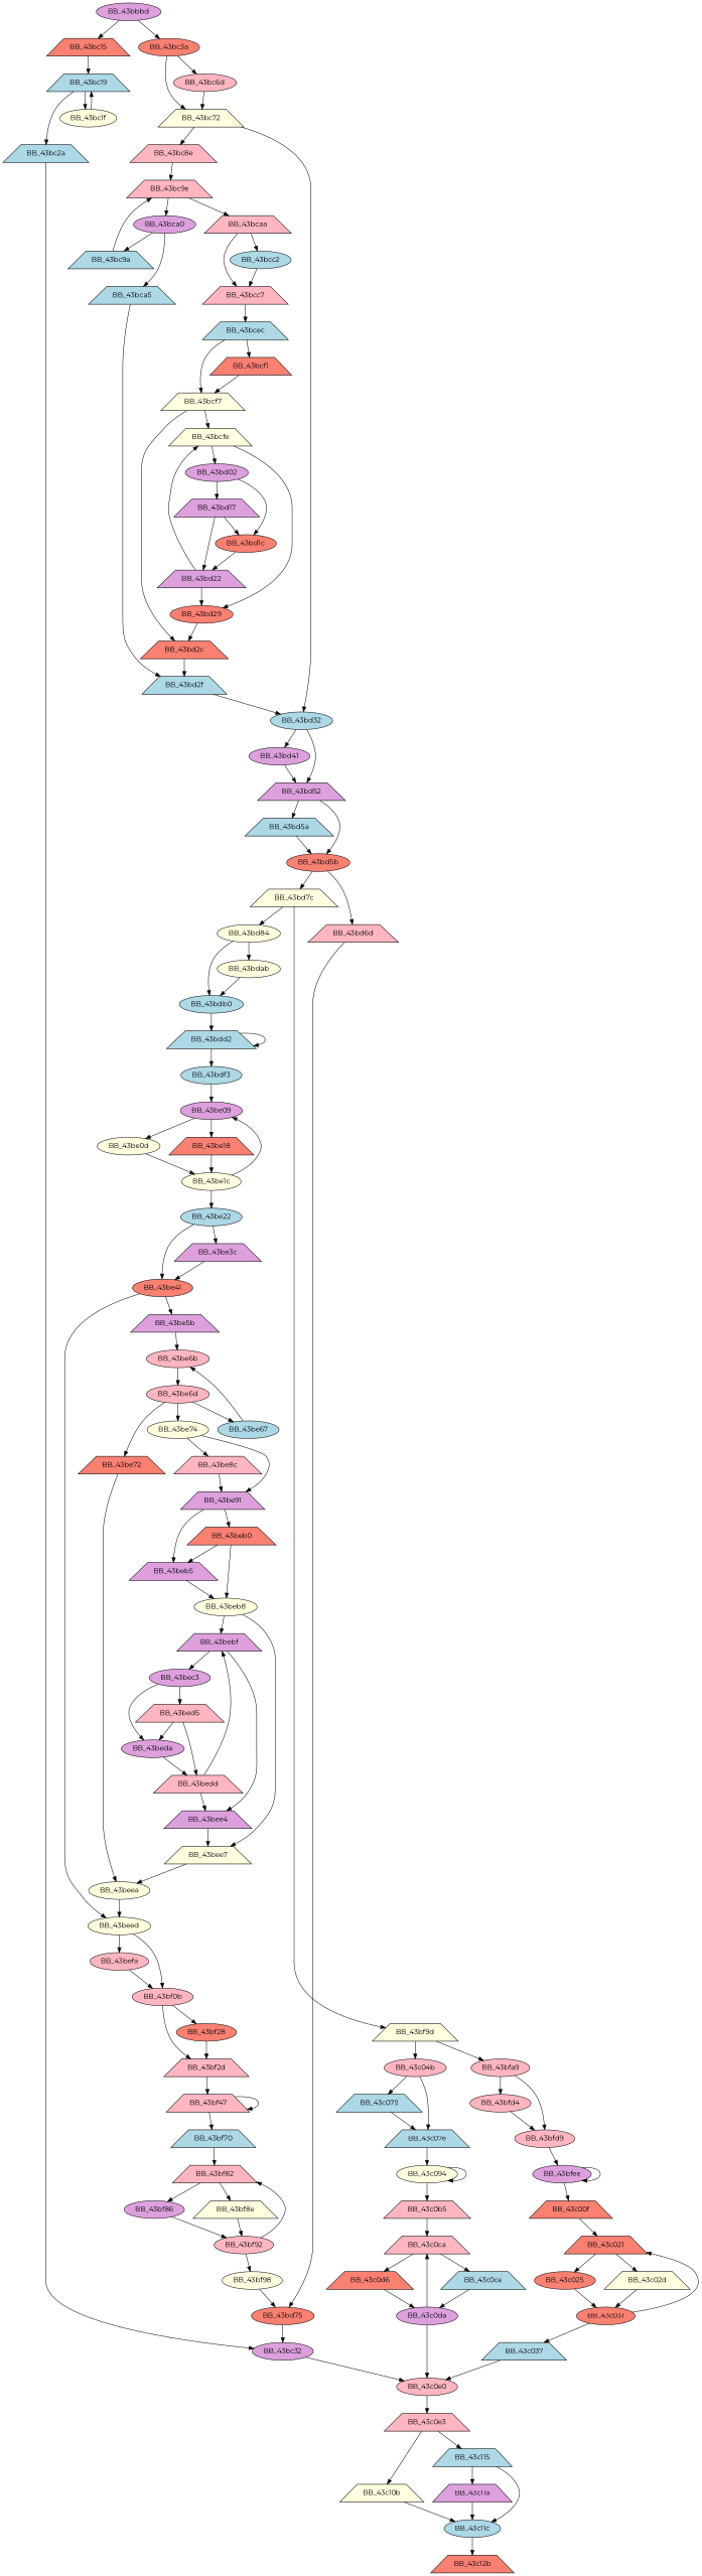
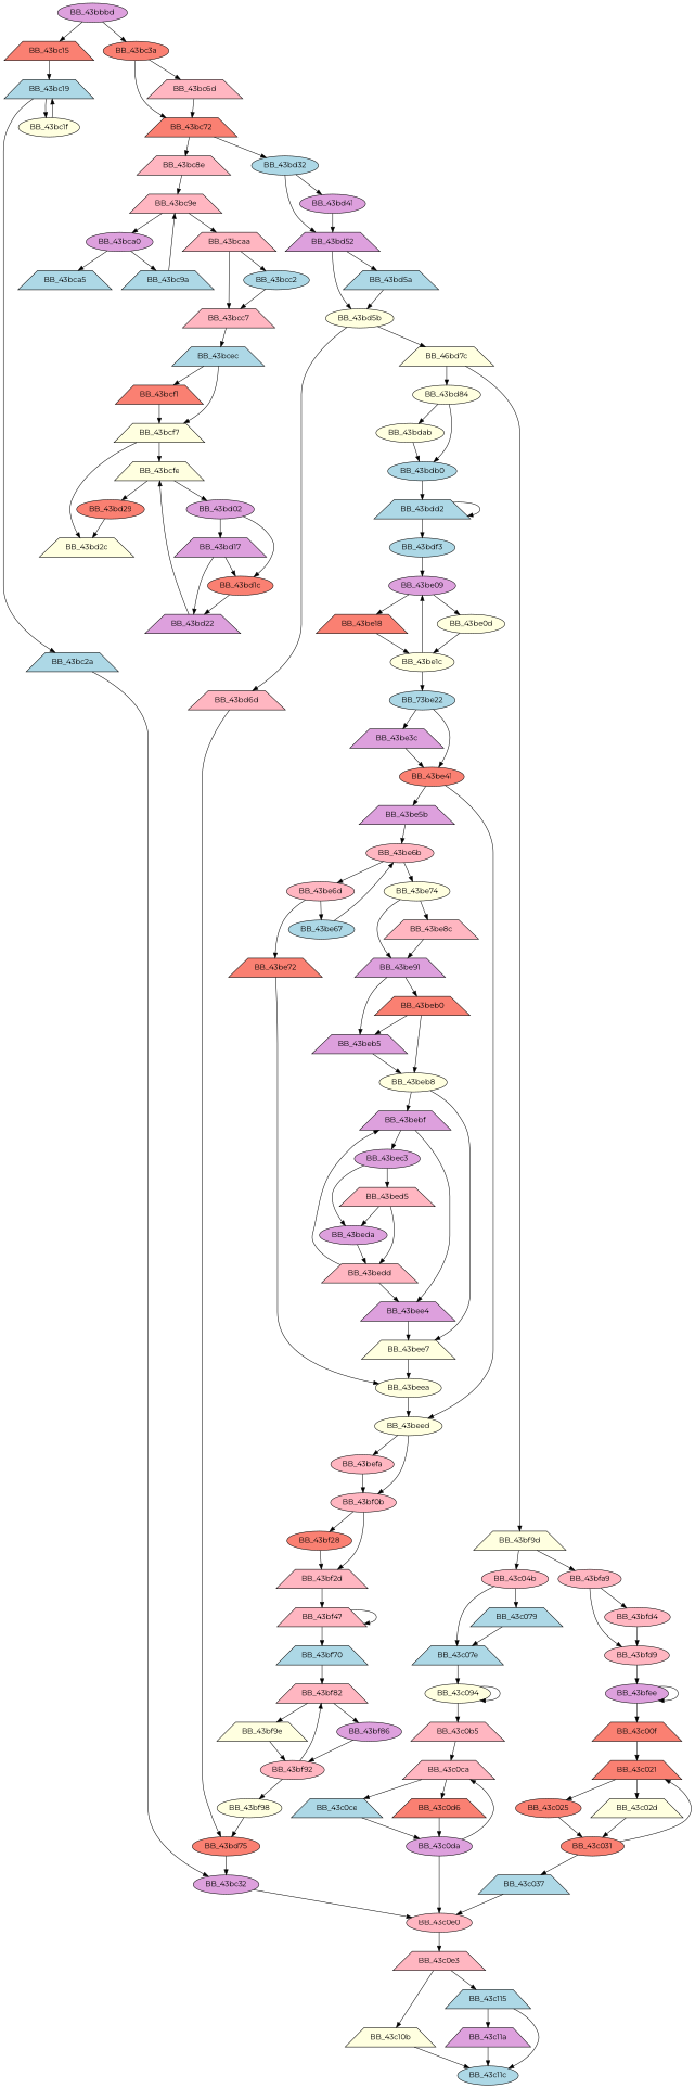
  digraph {
    fontname=Montserrat
    node [fillcolor=lightpink fontname=Montserrat shape=trapezium style=filled]
    edge [fontname=Montserrat]
    BB_43bbbd [fillcolor=plum shape=ellipse]
    BB_43bc15 [fillcolor=salmon]
    BB_43bc3a [fillcolor=salmon shape=ellipse]
    BB_43bc19 [fillcolor=lightblue]
-   BB_43bc6d [shape=ellipse]
-   BB_43bc72 [fillcolor=lightyellow]
+   BB_43bc6d
+   BB_43bc72 [fillcolor=salmon]
    BB_43bc1f [fillcolor=lightyellow shape=ellipse]
    BB_43bc2a [fillcolor=lightblue]
    BB_43bc8e
    BB_43bd32 [fillcolor=lightblue shape=ellipse]
    BB_43bc32 [fillcolor=plum shape=ellipse]
    BB_43c0e0 [shape=ellipse]
    BB_43c10b [fillcolor=lightyellow]
    BB_43c0e3
    BB_43c115 [fillcolor=lightblue]
    BB_43c11c [fillcolor=lightblue shape=ellipse]
    BB_43c11a [fillcolor=plum]
    BB_43bc9e
    BB_43bd41 [fillcolor=plum shape=ellipse]
    BB_43bd52 [fillcolor=plum]
    BB_43bca0 [fillcolor=plum shape=ellipse]
    BB_43bcaa
    BB_43bd5a [fillcolor=lightblue]
-   BB_43bd5b [fillcolor=salmon shape=ellipse]
+   BB_43bd5b [fillcolor=lightyellow shape=ellipse]
    BB_43bc9a [fillcolor=lightblue]
    BB_43bca5 [fillcolor=lightblue]
    BB_43bcc2 [fillcolor=lightblue shape=ellipse]
    BB_43bcc7
-   BB_43bd2f [fillcolor=lightblue]
    BB_43bcec [fillcolor=lightblue]
    BB_43bcf1 [fillcolor=salmon]
    BB_43bcf7 [fillcolor=lightyellow]
    BB_43bcfe [fillcolor=lightyellow]
-   BB_43bd2c [fillcolor=salmon]
+   BB_43bd2c [fillcolor=lightyellow]
    BB_43bd02 [fillcolor=plum shape=ellipse]
    BB_43bd29 [fillcolor=salmon shape=ellipse]
    BB_43bd17 [fillcolor=plum]
    BB_43bd1c [fillcolor=salmon shape=ellipse]
    BB_43bd22 [fillcolor=plum]
    BB_43bd6d
-   BB_43bd7c [fillcolor=lightyellow]
+   BB_43bd7c [fillcolor=lightyellow label=BB_46bd7c]
    BB_43bd75 [fillcolor=salmon shape=ellipse]
    BB_43bd84 [fillcolor=lightyellow shape=ellipse]
    BB_43bf9d [fillcolor=lightyellow]
    BB_43bdab [fillcolor=lightyellow shape=ellipse]
    BB_43bdb0 [fillcolor=lightblue shape=ellipse]
    BB_43bfa9 [shape=ellipse]
    BB_43c04b [shape=ellipse]
    BB_43bdd2 [fillcolor=lightblue]
    BB_43bfd4 [shape=ellipse]
    BB_43bfd9 [shape=ellipse]
    BB_43c079 [fillcolor=lightblue]
    BB_43c07e [fillcolor=lightblue]
    BB_43bdf3 [fillcolor=lightblue shape=ellipse]
    BB_43be09 [fillcolor=plum shape=ellipse]
    BB_43be0d [fillcolor=lightyellow shape=ellipse]
    BB_43be18 [fillcolor=salmon]
    BB_43be1c [fillcolor=lightyellow shape=ellipse]
-   BB_43be22 [fillcolor=lightblue shape=ellipse]
+   BB_43be22 [fillcolor=lightblue shape=ellipse label=BB_73be22]
    BB_43be3c [fillcolor=plum]
    BB_43be41 [fillcolor=salmon shape=ellipse]
    BB_43be5b [fillcolor=plum]
    BB_43beed [fillcolor=lightyellow shape=ellipse]
    BB_43be6b [shape=ellipse]
    BB_43befa [shape=ellipse]
    BB_43bf0b [shape=ellipse]
    BB_43be6d [shape=ellipse]
    BB_43be74 [fillcolor=lightyellow shape=ellipse]
    BB_43bf28 [fillcolor=salmon shape=ellipse]
    BB_43bf2d
    BB_43be67 [fillcolor=lightblue shape=ellipse]
    BB_43be72 [fillcolor=salmon]
    BB_43be8c
    BB_43be91 [fillcolor=plum]
    BB_43beea [fillcolor=lightyellow shape=ellipse]
    BB_43beb0 [fillcolor=salmon]
    BB_43beb5 [fillcolor=plum]
    BB_43beb8 [fillcolor=lightyellow shape=ellipse]
    BB_43bebf [fillcolor=plum]
    BB_43bee7 [fillcolor=lightyellow]
    BB_43bec3 [fillcolor=plum shape=ellipse]
    BB_43bee4 [fillcolor=plum]
    BB_43bed5
    BB_43beda [fillcolor=plum shape=ellipse]
    BB_43bedd
    BB_43bf47
    BB_43bf70 [fillcolor=lightblue]
    BB_43bf82
    BB_43bf86 [fillcolor=plum shape=ellipse]
-   BB_43bf8e [fillcolor=lightyellow]
+   BB_43bf8e [fillcolor=lightyellow label=BB_43bf9e]
    BB_43bf92 [shape=ellipse]
    BB_43bf98 [fillcolor=lightyellow shape=ellipse]
    BB_43bfee [fillcolor=plum shape=ellipse]
    BB_43c094 [fillcolor=lightyellow shape=ellipse]
    BB_43c00f [fillcolor=salmon]
    BB_43c021 [fillcolor=salmon]
    BB_43c025 [fillcolor=salmon shape=ellipse]
    BB_43c02d [fillcolor=lightyellow]
    BB_43c031 [fillcolor=salmon shape=ellipse]
    BB_43c037 [fillcolor=lightblue]
    BB_43c0b5
    BB_43c0ca
    BB_43c0ce [fillcolor=lightblue]
    BB_43c0d6 [fillcolor=salmon]
    BB_43c0da [fillcolor=plum shape=ellipse]
-   BB_43c12b [fillcolor=salmon]
    BB_43bbbd -> BB_43bc15
    BB_43bbbd -> BB_43bc3a
    BB_43bc15 -> BB_43bc19
    BB_43bc3a -> BB_43bc6d
    BB_43bc3a -> BB_43bc72
    BB_43bc19 -> BB_43bc1f
    BB_43bc19 -> BB_43bc2a
    BB_43bc6d -> BB_43bc72
    BB_43bc72 -> BB_43bc8e
    BB_43bc72 -> BB_43bd32
    BB_43bc1f -> BB_43bc19
    BB_43bc2a -> BB_43bc32
    BB_43bc8e -> BB_43bc9e
    BB_43bd32 -> BB_43bd41
    BB_43bd32 -> BB_43bd52
    BB_43bc32 -> BB_43c0e0
    BB_43c0e0 -> BB_43c0e3
    BB_43c10b -> BB_43c11c
    BB_43c0e3 -> BB_43c10b
    BB_43c0e3 -> BB_43c115
    BB_43c115 -> BB_43c11c
    BB_43c115 -> BB_43c11a
-   BB_43c11c -> BB_43c12b
    BB_43c11a -> BB_43c11c
    BB_43bc9e -> BB_43bca0
    BB_43bc9e -> BB_43bcaa
    BB_43bd41 -> BB_43bd52
    BB_43bd52 -> BB_43bd5a
    BB_43bd52 -> BB_43bd5b
    BB_43bca0 -> BB_43bc9a
    BB_43bca0 -> BB_43bca5
    BB_43bcaa -> BB_43bcc2
    BB_43bcaa -> BB_43bcc7
    BB_43bd5a -> BB_43bd5b
    BB_43bd5b -> BB_43bd6d
    BB_43bd5b -> BB_43bd7c
    BB_43bc9a -> BB_43bc9e
-   BB_43bca5 -> BB_43bd2f
    BB_43bcc2 -> BB_43bcc7
    BB_43bcc7 -> BB_43bcec
-   BB_43bd2f -> BB_43bd32
    BB_43bcec -> BB_43bcf1
    BB_43bcec -> BB_43bcf7
    BB_43bcf1 -> BB_43bcf7
    BB_43bcf7 -> BB_43bcfe
    BB_43bcf7 -> BB_43bd2c
    BB_43bcfe -> BB_43bd02
    BB_43bcfe -> BB_43bd29
-   BB_43bd2c -> BB_43bd2f
    BB_43bd02 -> BB_43bd17
    BB_43bd02 -> BB_43bd1c
    BB_43bd29 -> BB_43bd2c
    BB_43bd17 -> BB_43bd1c
    BB_43bd17 -> BB_43bd22
    BB_43bd1c -> BB_43bd22
    BB_43bd22 -> BB_43bcfe
-   BB_43bd22 -> BB_43bd29
    BB_43bd6d -> BB_43bd75
    BB_43bd7c -> BB_43bd84
    BB_43bd7c -> BB_43bf9d
    BB_43bd75 -> BB_43bc32
    BB_43bd84 -> BB_43bdab
    BB_43bd84 -> BB_43bdb0
    BB_43bf9d -> BB_43bfa9
    BB_43bf9d -> BB_43c04b
    BB_43bdab -> BB_43bdb0
    BB_43bdb0 -> BB_43bdd2
    BB_43bfa9 -> BB_43bfd4
    BB_43bfa9 -> BB_43bfd9
    BB_43c04b -> BB_43c079
    BB_43c04b -> BB_43c07e
    BB_43bdd2 -> BB_43bdd2
    BB_43bdd2 -> BB_43bdf3
    BB_43bfd4 -> BB_43bfd9
    BB_43bfd9 -> BB_43bfee
    BB_43c079 -> BB_43c07e
    BB_43c07e -> BB_43c094
    BB_43bdf3 -> BB_43be09
    BB_43be09 -> BB_43be0d
    BB_43be09 -> BB_43be18
    BB_43be0d -> BB_43be1c
    BB_43be18 -> BB_43be1c
    BB_43be1c -> BB_43be09
    BB_43be1c -> BB_43be22
    BB_43be22 -> BB_43be3c
    BB_43be22 -> BB_43be41
    BB_43be3c -> BB_43be41
    BB_43be41 -> BB_43be5b
    BB_43be41 -> BB_43beed
    BB_43be5b -> BB_43be6b
    BB_43beed -> BB_43befa
    BB_43beed -> BB_43bf0b
    BB_43be6b -> BB_43be6d
-   BB_43be6d -> BB_43be74
+   BB_43be6b -> BB_43be74
    BB_43befa -> BB_43bf0b
    BB_43bf0b -> BB_43bf28
    BB_43bf0b -> BB_43bf2d
    BB_43be6d -> BB_43be67
    BB_43be6d -> BB_43be72
    BB_43be74 -> BB_43be8c
    BB_43be74 -> BB_43be91
    BB_43bf28 -> BB_43bf2d
    BB_43bf2d -> BB_43bf47
    BB_43be67 -> BB_43be6b
    BB_43be72 -> BB_43beea
    BB_43be8c -> BB_43be91
    BB_43be91 -> BB_43beb0
    BB_43be91 -> BB_43beb5
    BB_43beea -> BB_43beed
    BB_43beb0 -> BB_43beb5
    BB_43beb0 -> BB_43beb8
    BB_43beb5 -> BB_43beb8
    BB_43beb8 -> BB_43bebf
    BB_43beb8 -> BB_43bee7
    BB_43bebf -> BB_43bec3
    BB_43bebf -> BB_43bee4
    BB_43bee7 -> BB_43beea
    BB_43bec3 -> BB_43bed5
    BB_43bec3 -> BB_43beda
    BB_43bee4 -> BB_43bee7
    BB_43bed5 -> BB_43beda
    BB_43bed5 -> BB_43bedd
    BB_43beda -> BB_43bedd
    BB_43bedd -> BB_43bebf
    BB_43bedd -> BB_43bee4
    BB_43bf47 -> BB_43bf47
    BB_43bf47 -> BB_43bf70
    BB_43bf70 -> BB_43bf82
    BB_43bf82 -> BB_43bf86
    BB_43bf82 -> BB_43bf8e
    BB_43bf86 -> BB_43bf92
    BB_43bf8e -> BB_43bf92
    BB_43bf92 -> BB_43bf82
    BB_43bf92 -> BB_43bf98
    BB_43bf98 -> BB_43bd75
    BB_43bfee -> BB_43bfee
    BB_43bfee -> BB_43c00f
    BB_43c094 -> BB_43c094
    BB_43c094 -> BB_43c0b5
    BB_43c00f -> BB_43c021
    BB_43c021 -> BB_43c025
    BB_43c021 -> BB_43c02d
    BB_43c025 -> BB_43c031
    BB_43c02d -> BB_43c031
    BB_43c031 -> BB_43c021
    BB_43c031 -> BB_43c037
    BB_43c037 -> BB_43c0e0
    BB_43c0b5 -> BB_43c0ca
    BB_43c0ca -> BB_43c0ce
    BB_43c0ca -> BB_43c0d6
    BB_43c0ce -> BB_43c0da
    BB_43c0d6 -> BB_43c0da
    BB_43c0da -> BB_43c0e0
    BB_43c0da -> BB_43c0ca
  }
